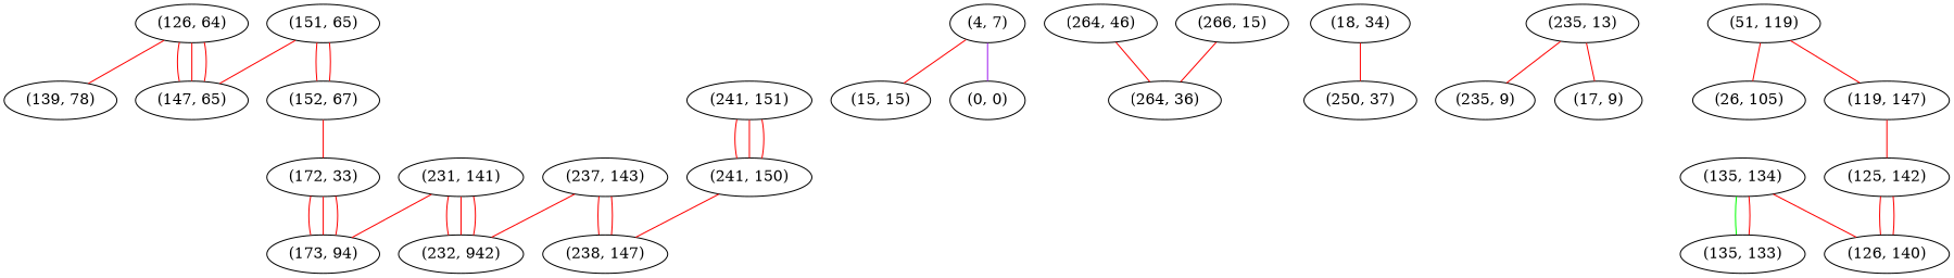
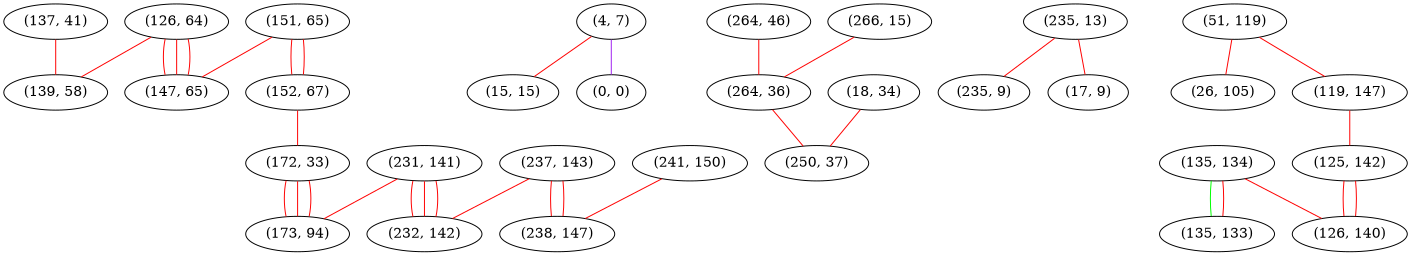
  graph {
    edge [color=red weight=1]
    n1 [label="(126, 64)"]
    "(147, 65)"
-   "(139, 58)" [label="(139, 78)"]
+   "(139, 58)"
    "(4, 7)"
    "(15, 15)"
    "(0, 0)"
    "(237, 143)"
-   "(232, 142)" [label="(232, 942)"]
+   "(232, 142)"
    n9 [label="(238, 147)"]
    "(264, 46)"
    "(264, 36)"
    "(250, 37)"
-   "(241, 151)"
    "(241, 150)"
+   "(137, 41)"
    "(266, 15)"
    "(235, 13)"
    "(235, 9)"
    "(17, 9)"
    "(151, 65)"
    "(152, 67)"
    n22 [label="(172, 33)"]
    "(18, 34)"
    "(135, 134)"
    "(135, 133)"
    "(126, 140)"
    "(173, 94)"
    "(51, 119)"
    "(26, 105)"
    "(119, 147)"
    "(125, 142)"
    "(231, 141)"
    n1 -- "(147, 65)"
    n1 -- "(147, 65)"
    n1 -- "(147, 65)"
    n1 -- "(139, 58)"
    "(4, 7)" -- "(15, 15)"
    "(4, 7)" -- "(0, 0)" [color=purple weight=4]
    "(237, 143)" -- "(232, 142)"
    "(237, 143)" -- n9
    "(237, 143)" -- n9
    "(264, 46)" -- "(264, 36)"
-   "(241, 151)" -- "(241, 150)"
-   "(241, 151)" -- "(241, 150)"
-   "(241, 151)" -- "(241, 150)"
+   "(264, 36)" -- "(250, 37)"
    "(241, 150)" -- n9
+   "(137, 41)" -- "(139, 58)"
    "(266, 15)" -- "(264, 36)"
    "(235, 13)" -- "(235, 9)"
    "(235, 13)" -- "(17, 9)"
    "(151, 65)" -- "(147, 65)"
    "(151, 65)" -- "(152, 67)"
    "(151, 65)" -- "(152, 67)"
    "(152, 67)" -- n22
    n22 -- "(173, 94)"
    n22 -- "(173, 94)"
    n22 -- "(173, 94)"
    "(18, 34)" -- "(250, 37)"
    "(135, 134)" -- "(135, 133)" [color=green weight=2]
    "(135, 134)" -- "(135, 133)"
    "(135, 134)" -- "(126, 140)"
    "(51, 119)" -- "(26, 105)"
    "(51, 119)" -- "(119, 147)"
    "(119, 147)" -- "(125, 142)"
    "(125, 142)" -- "(126, 140)"
    "(125, 142)" -- "(126, 140)"
    "(231, 141)" -- "(232, 142)"
    "(231, 141)" -- "(232, 142)"
    "(231, 141)" -- "(232, 142)"
    "(231, 141)" -- "(173, 94)"
  }
